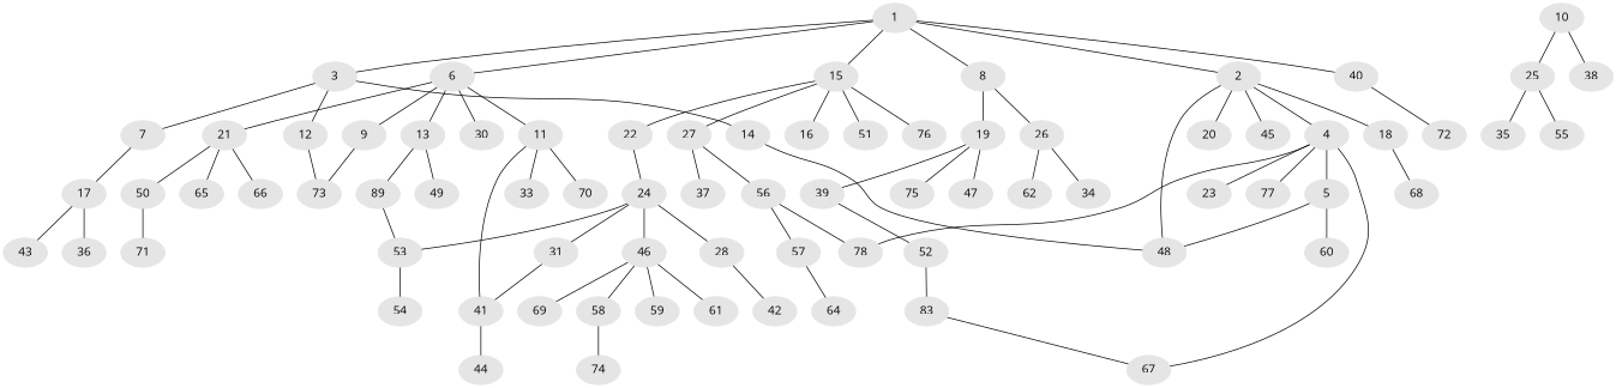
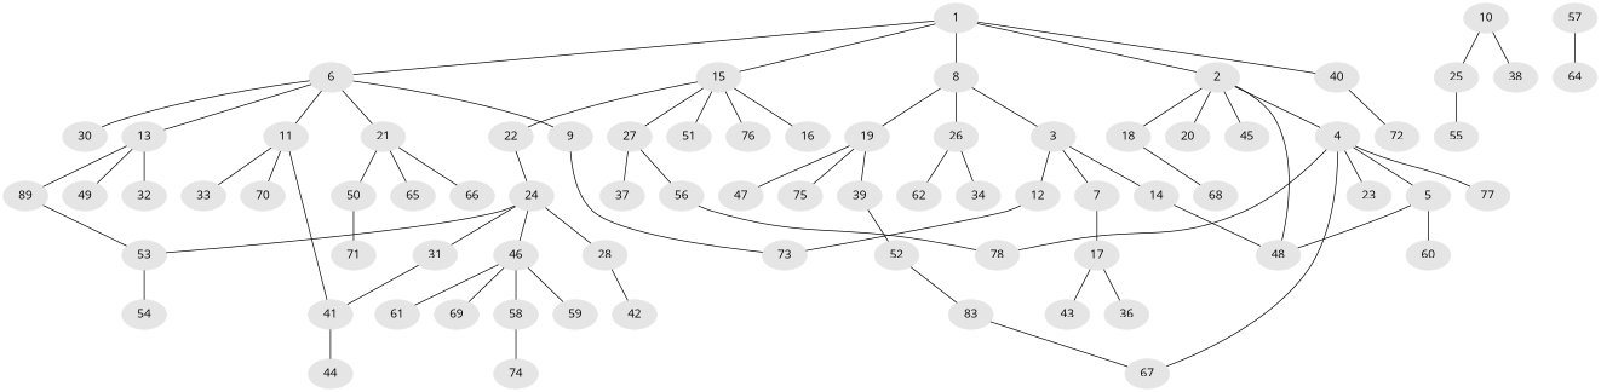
  graph {
    fontname="Open Sans"
    node [color=gray90 fontname="Open Sans" style=filled]
    edge [fontname="Open Sans"]
    1
    2
    3
    6
    8
    15
    40
    4
    18
    20
    45
    48
    7
    12
    14
    9
    11
    13
    21
    30
    19
    26
    16
    22
    27
    51
    76
    72
    5
    23
    67
    77
    78
    68
    17
    73
    60
    33
    41
    70
    n41 [label=89]
+   32
    49
    50
    65
    66
    36
    43
    39
    47
    75
    34
    62
    10
    25
    38
-   35
    55
    44
    53
    24
    37
    56
    52
    71
    28
    31
    46
    42
    58
    59
    61
    69
    54
    57
    n76 [label=83]
    74
    64
    1 -- 2
-   1 -- 3
+   8 -- 3
    1 -- 6
    1 -- 8
    1 -- 15
    1 -- 40
    2 -- 4
    2 -- 18
    2 -- 20
    2 -- 45
    2 -- 48
    3 -- 7
    3 -- 12
    3 -- 14
    6 -- 9
    6 -- 11
    6 -- 13
    6 -- 21
    6 -- 30
    8 -- 19
    8 -- 26
    15 -- 16
    15 -- 22
    15 -- 27
    15 -- 51
    15 -- 76
    40 -- 72
    4 -- 5
    4 -- 23
    4 -- 67
    4 -- 77
    4 -- 78
    18 -- 68
    7 -- 17
    12 -- 73
    14 -- 48
    9 -- 73
    11 -- 33
    11 -- 41
    11 -- 70
    13 -- n41
+   13 -- 32
    13 -- 49
    21 -- 50
    21 -- 65
    21 -- 66
    19 -- 39
    19 -- 47
    19 -- 75
    26 -- 34
    26 -- 62
    22 -- 24
    27 -- 37
    27 -- 56
    5 -- 48
    5 -- 60
    17 -- 36
    17 -- 43
    41 -- 44
    n41 -- 53
    50 -- 71
    39 -- 52
    10 -- 25
    10 -- 38
-   25 -- 35
    25 -- 55
    53 -- 54
    24 -- 53
    24 -- 28
    24 -- 31
    24 -- 46
    56 -- 78
-   56 -- 57
    52 -- n76
    28 -- 42
    31 -- 41
    46 -- 58
    46 -- 59
    46 -- 61
    46 -- 69
    58 -- 74
    57 -- 64
    n76 -- 67
  }
